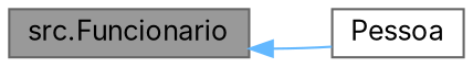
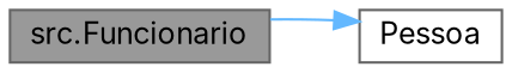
  digraph {
    rankdir=LR
    fontname=Inter
    node [color=gray40 fontname=Inter fontsize=12 shape=box style=filled]
    n1 [fillcolor=grey60 fontcolor=black height=0.2 label="src.Funcionario" width=0.4]
    n2 [fillcolor=white height=0.2 label=Pessoa width=0.4]
-   n1 -> n2 [color=steelblue1 dir=back fontname=Inter fontsize=12 labelfontname=Helvetica labelfontsize=10 style=solid]
+   n2 -> n1 [color=steelblue1 dir=back fontname=Inter fontsize=12 labelfontname=Helvetica labelfontsize=10 style=solid]
  }
